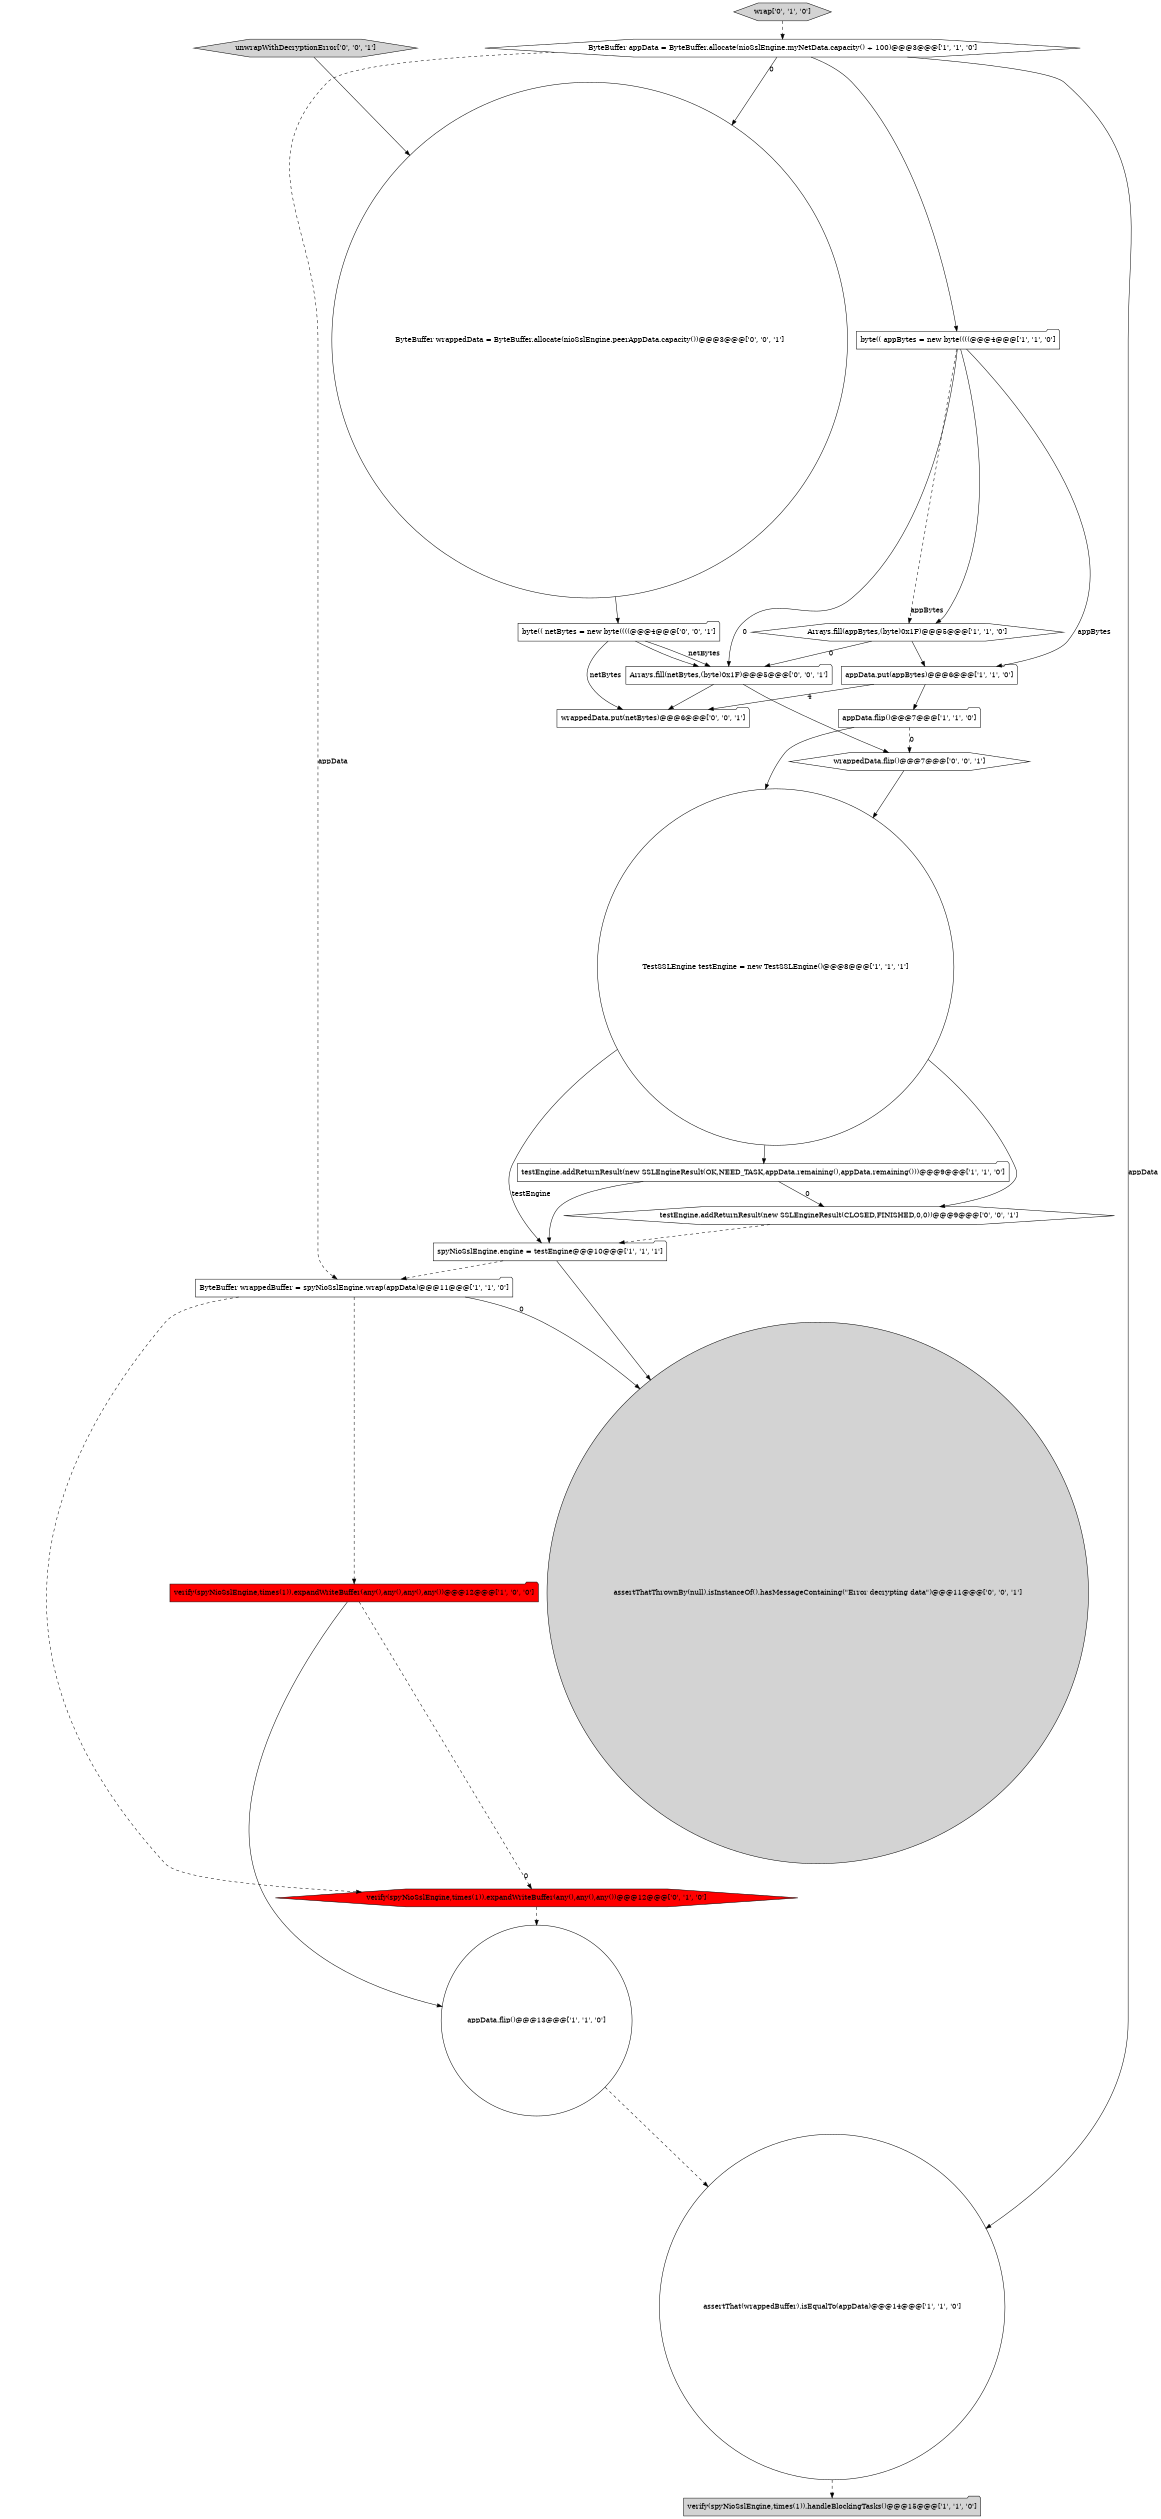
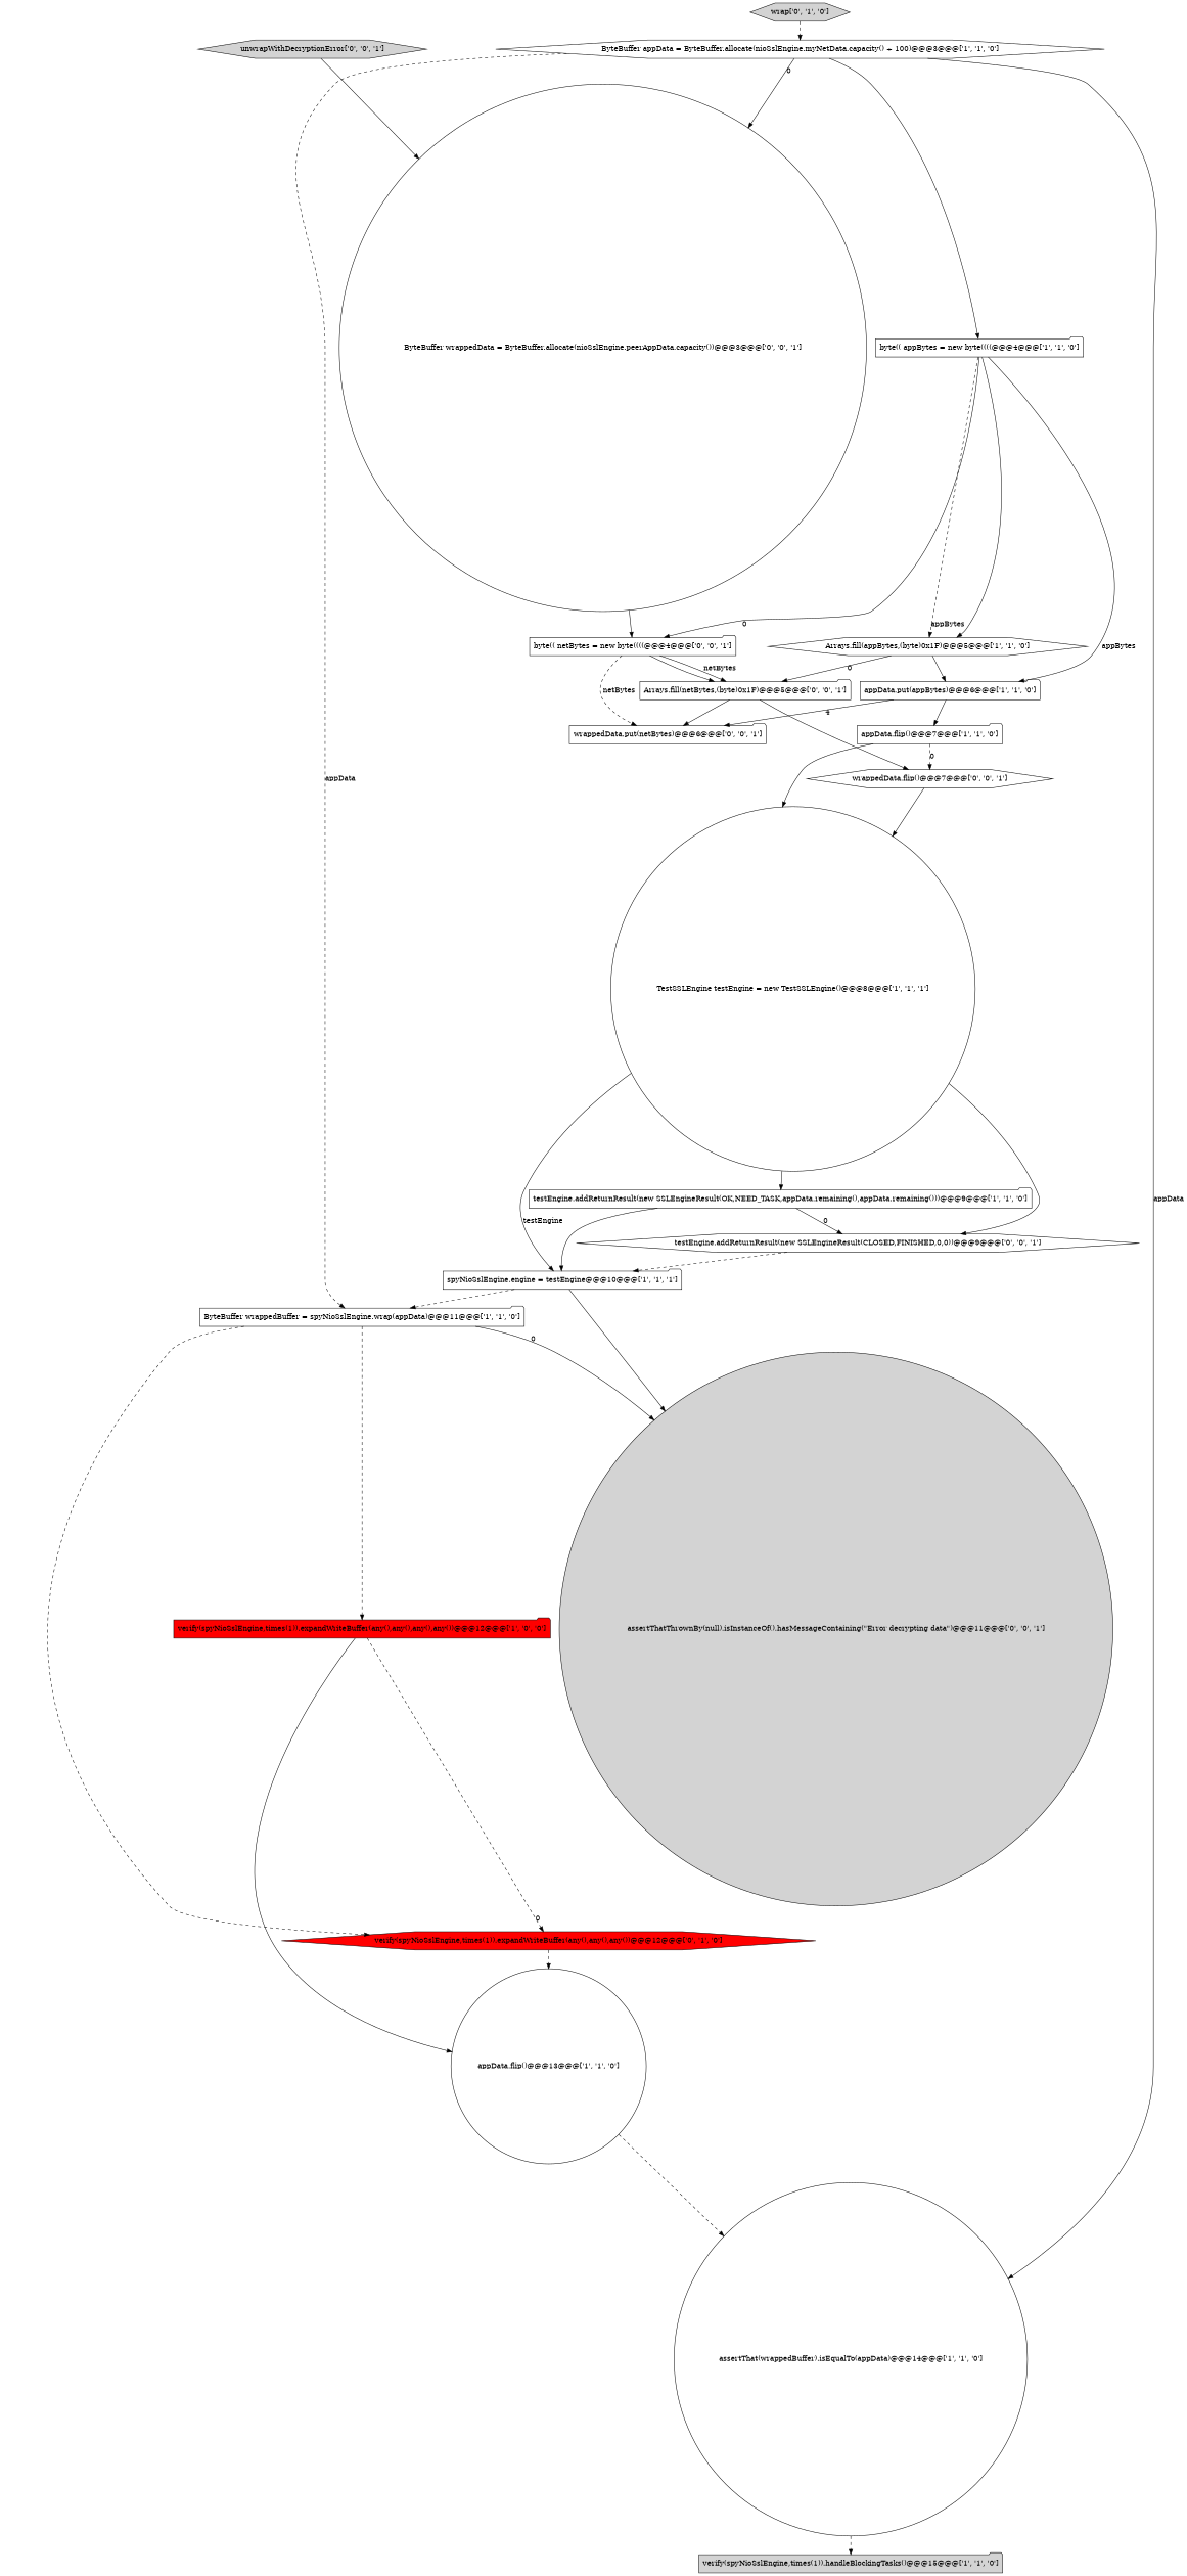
  digraph {
    node [fillcolor=white shape=folder style=filled]
    edge [style=solid]
    n1 [fillcolor=red label="verify(spyNioSslEngine,times(1)).expandWriteBuffer(any(),any(),any())@@@12@@@['0', '1', '0']" shape=hexagon]
    n2 [label="appData.flip()@@@13@@@['1', '1', '0']" shape=circle]
    n3 [label="assertThat(wrappedBuffer).isEqualTo(appData)@@@14@@@['1', '1', '0']" shape=circle]
    n4 [fillcolor=red label="verify(spyNioSslEngine,times(1)).expandWriteBuffer(any(),any(),any(),any())@@@12@@@['1', '0', '0']"]
    n5 [label="byte(( netBytes = new byte((((@@@4@@@['0', '0', '1']"]
    n6 [label="Arrays.fill(netBytes,(byte)0x1F)@@@5@@@['0', '0', '1']"]
    n7 [label="wrappedData.put(netBytes)@@@6@@@['0', '0', '1']"]
    n8 [label="wrappedData.flip()@@@7@@@['0', '0', '1']" shape=hexagon]
    n9 [fillcolor=lightgray label="verify(spyNioSslEngine,times(1)).handleBlockingTasks()@@@15@@@['1', '1', '0']"]
    n10 [label="spyNioSslEngine.engine = testEngine@@@10@@@['1', '1', '1']"]
    n11 [fillcolor=lightgray label="assertThatThrownBy(null).isInstanceOf().hasMessageContaining(\"Error decrypting data\")@@@11@@@['0', '0', '1']" shape=circle]
    n12 [label="ByteBuffer wrappedBuffer = spyNioSslEngine.wrap(appData)@@@11@@@['1', '1', '0']"]
    n13 [label="testEngine.addReturnResult(new SSLEngineResult(OK,NEED_TASK,appData.remaining(),appData.remaining()))@@@9@@@['1', '1', '0']"]
    n14 [label="testEngine.addReturnResult(new SSLEngineResult(CLOSED,FINISHED,0,0))@@@9@@@['0', '0', '1']" shape=hexagon]
    n15 [label="appData.flip()@@@7@@@['1', '1', '0']"]
    n16 [label="TestSSLEngine testEngine = new TestSSLEngine()@@@8@@@['1', '1', '1']" shape=circle]
    n17 [label="ByteBuffer appData = ByteBuffer.allocate(nioSslEngine.myNetData.capacity() + 100)@@@3@@@['1', '1', '0']" shape=hexagon]
    n18 [label="ByteBuffer wrappedData = ByteBuffer.allocate(nioSslEngine.peerAppData.capacity())@@@3@@@['0', '0', '1']" shape=circle]
    n19 [label="byte(( appBytes = new byte((((@@@4@@@['1', '1', '0']"]
    n20 [label="Arrays.fill(appBytes,(byte)0x1F)@@@5@@@['1', '1', '0']" shape=hexagon]
    n21 [label="appData.put(appBytes)@@@6@@@['1', '1', '0']"]
    n22 [fillcolor=lightgray label="wrap['0', '1', '0']" shape=hexagon]
    n23 [fillcolor=lightgray label="unwrapWithDecryptionError['0', '0', '1']" shape=hexagon]
    n1 -> n2 [style=dashed]
    n2 -> n3 [style=dashed]
    n3 -> n9 [style=dashed]
    n4 -> n1 [label=0 style=dashed]
    n4 -> n2
    n5 -> n6
    n5 -> n6 [label=netBytes]
-   n5 -> n7 [label=netBytes]
+   n5 -> n7 [label=netBytes style=dashed]
    n6 -> n7
    n6 -> n8
    n8 -> n16
    n10 -> n11
    n10 -> n12 [style=dashed]
    n12 -> n1 [style=dashed]
    n12 -> n4 [style=dashed]
    n12 -> n11 [label=0]
    n13 -> n10
    n13 -> n14 [label=0]
    n14 -> n10 [style=dashed]
    n15 -> n8 [label=0 style=dashed]
    n15 -> n16
    n16 -> n10 [label=testEngine]
    n16 -> n13
    n16 -> n14
    n17 -> n3 [label=appData]
    n17 -> n12 [label=appData style=dashed]
    n17 -> n18 [label=0]
    n17 -> n19
    n18 -> n5
-   n19 -> n6 [label=0]
+   n19 -> n5 [label=0]
    n19 -> n20 [label=appBytes style=dashed]
    n19 -> n20
    n19 -> n21 [label=appBytes]
    n20 -> n6 [label=0]
    n20 -> n21
    n21 -> n7 [label=4]
    n21 -> n15
    n22 -> n17 [style=dashed]
    n23 -> n18
  }
